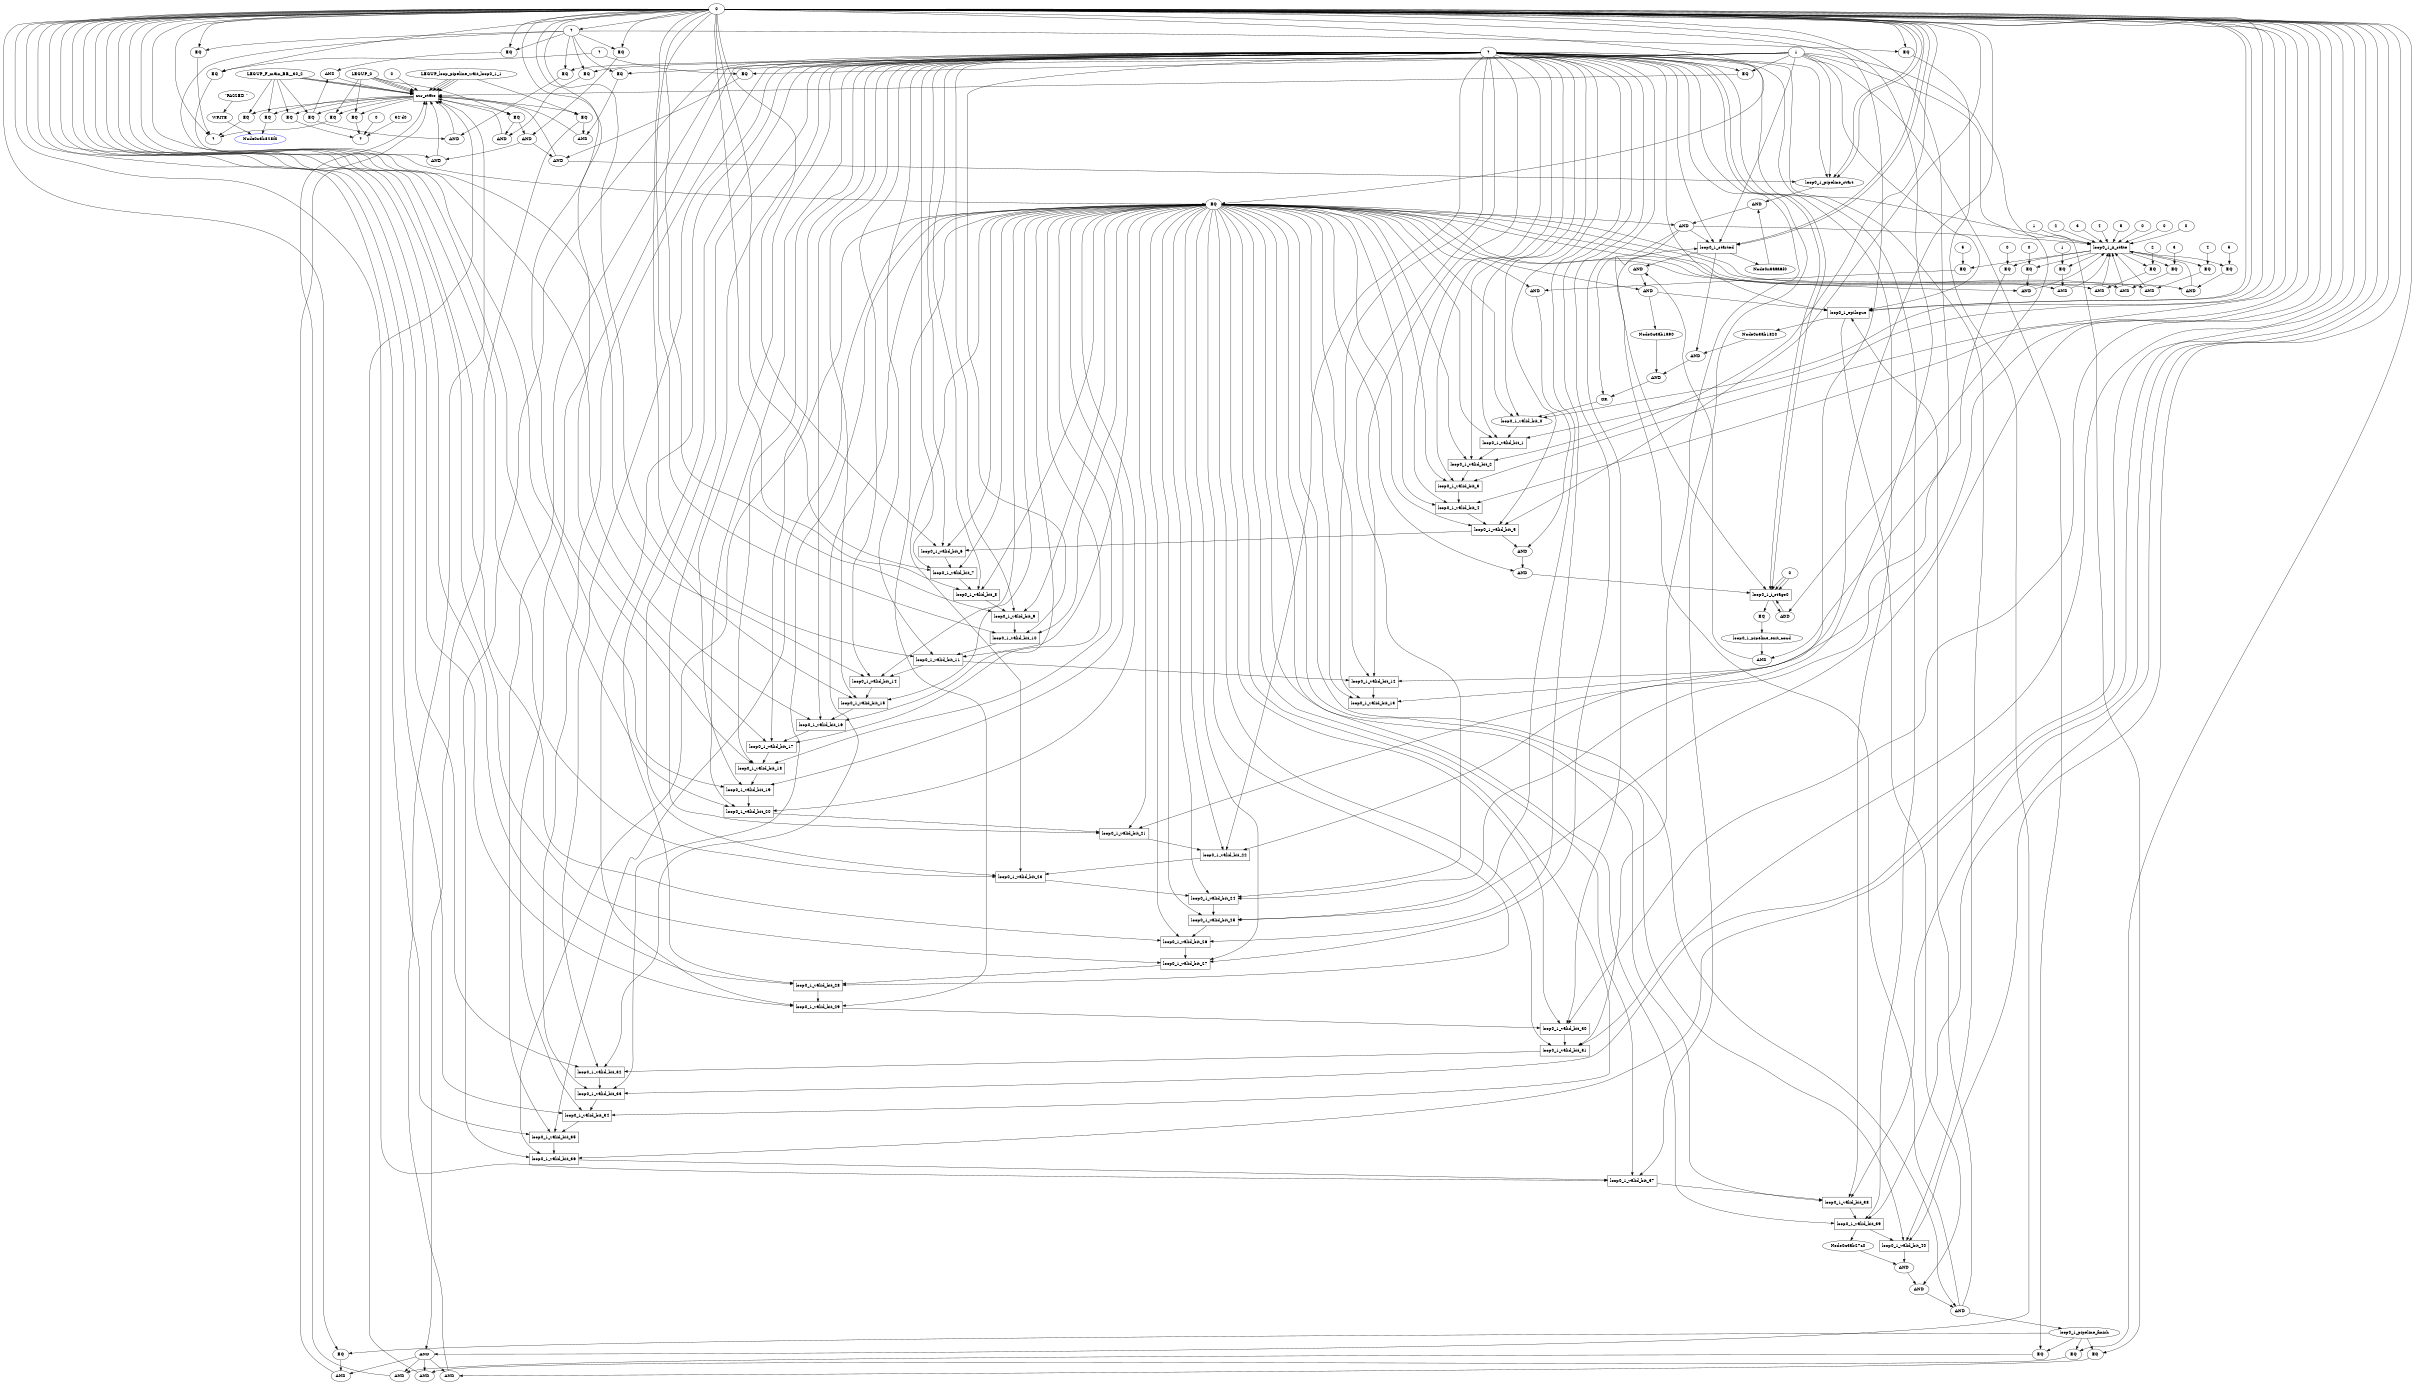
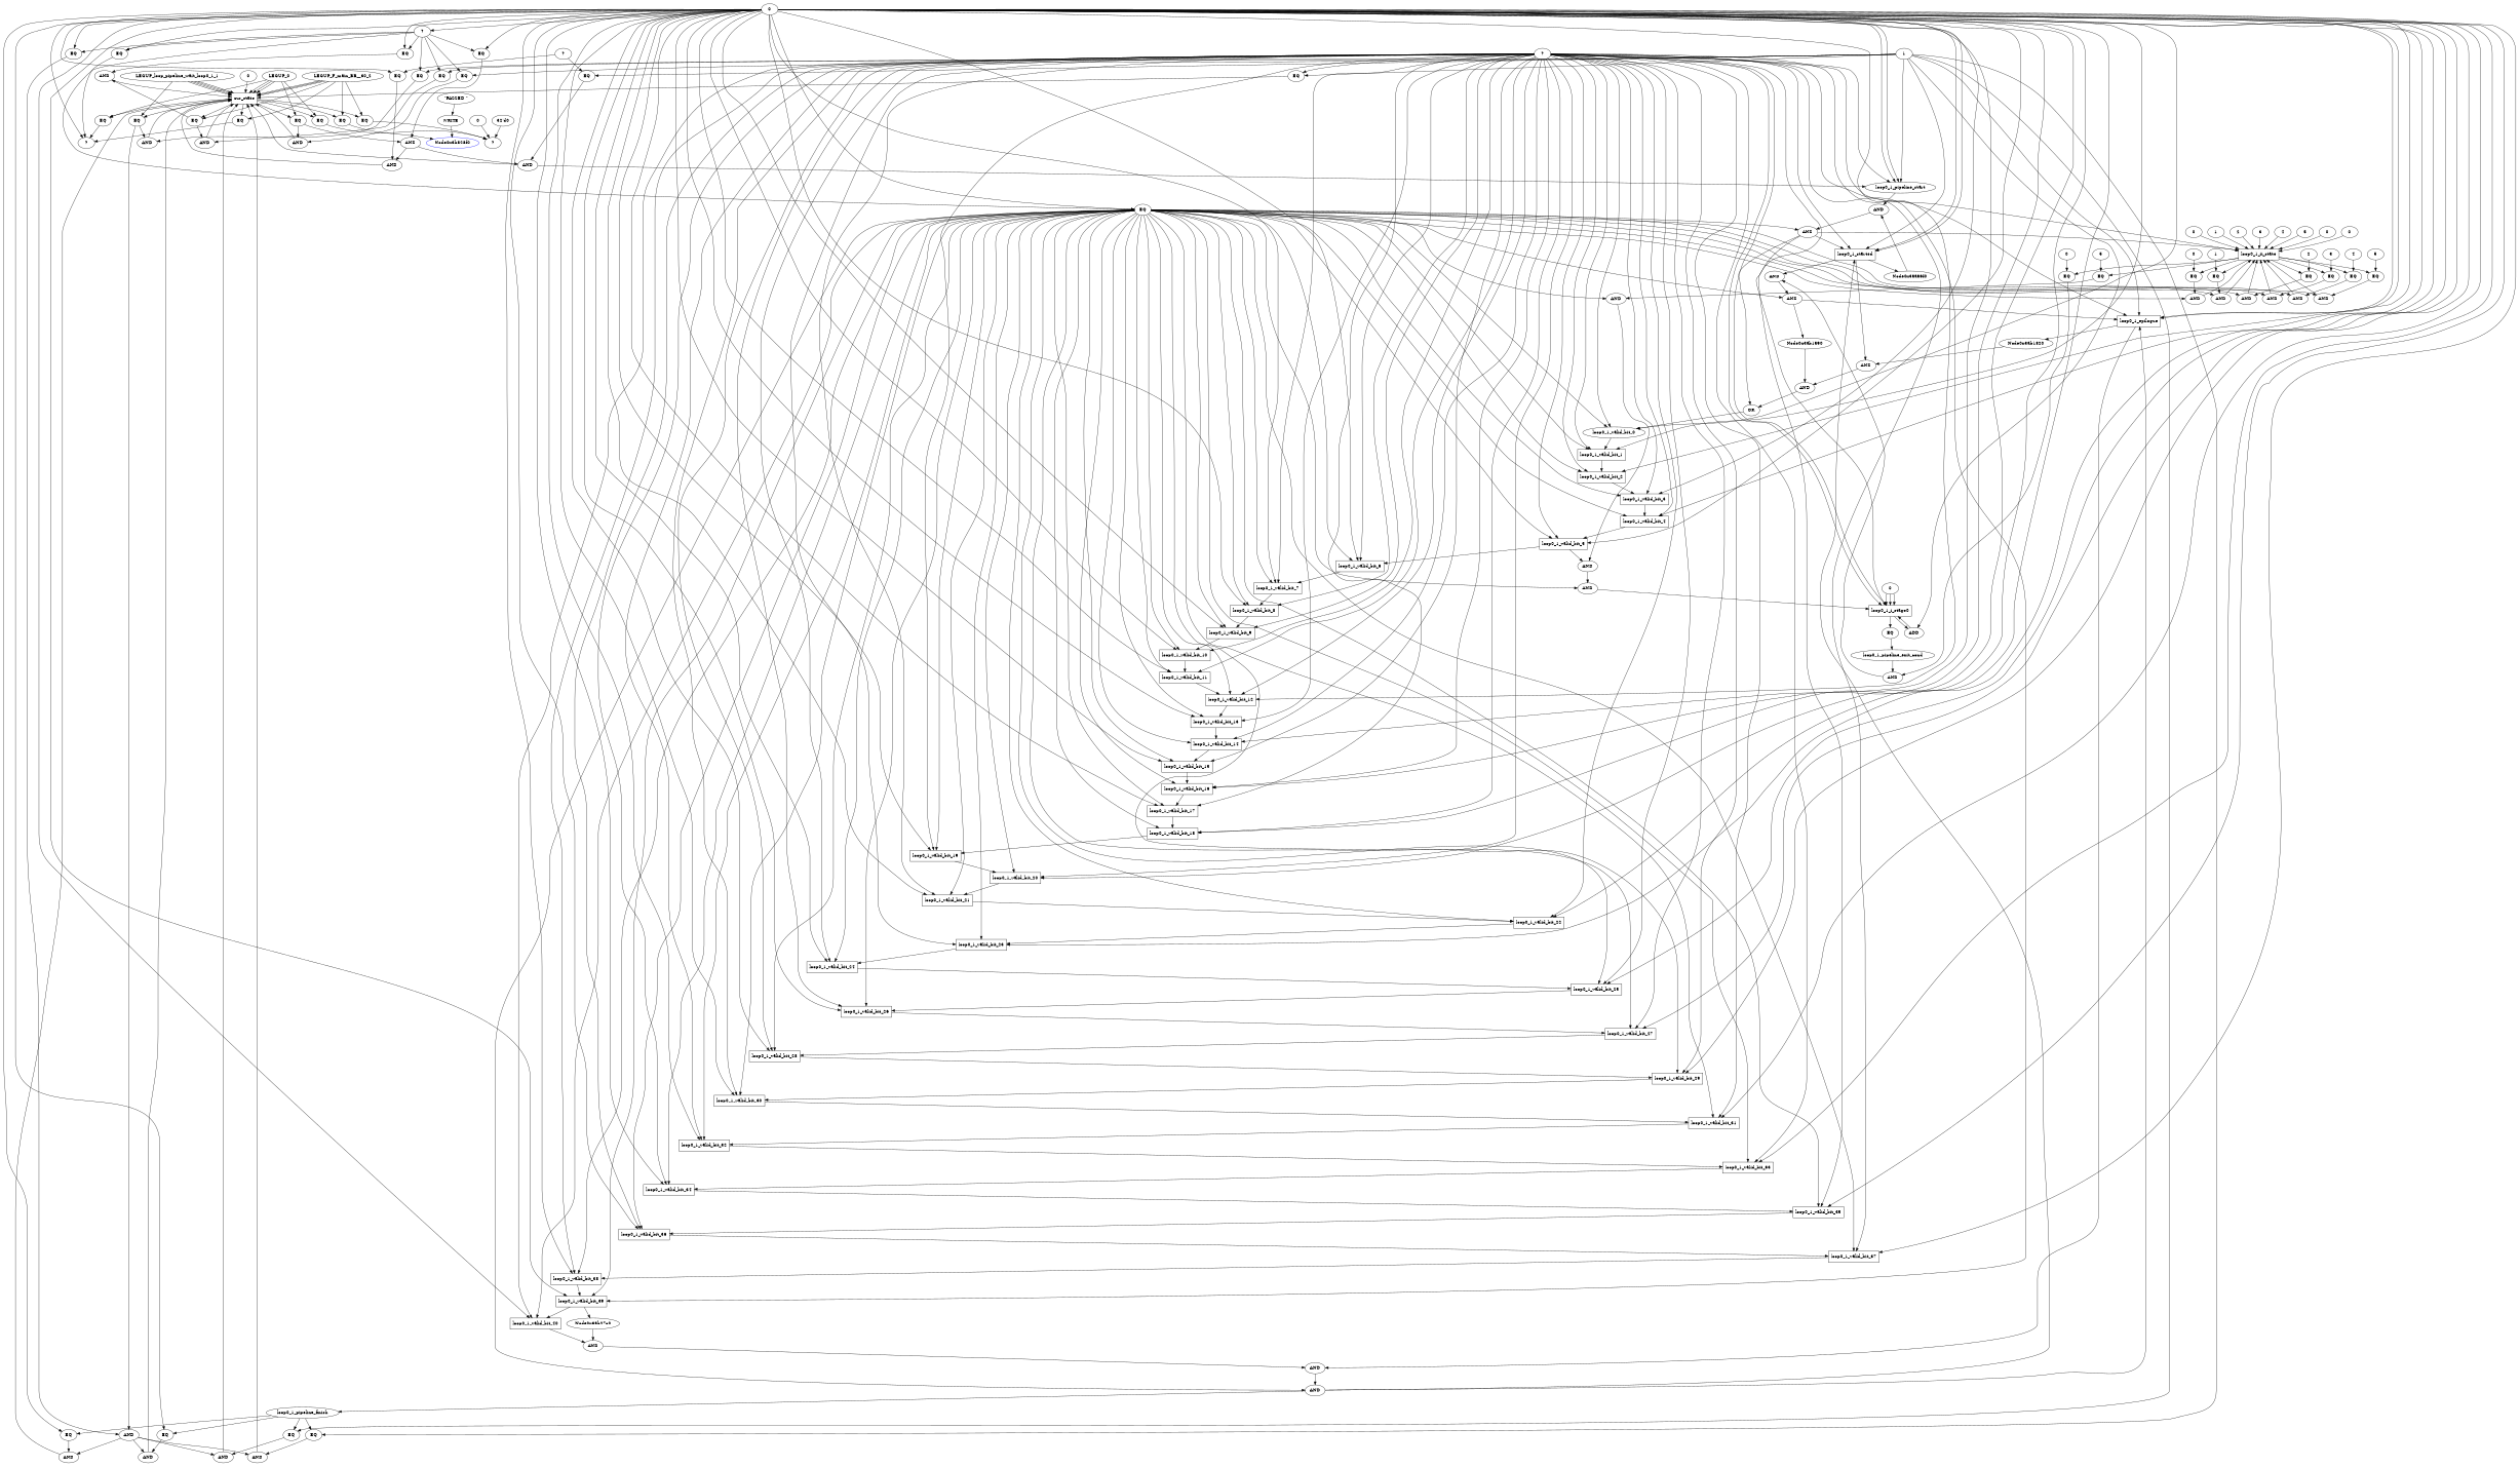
  digraph {
    n1 [label="?"]
    n2 [label=0]
    n3 [label=EQ]
    n4 [label="?"]
    n5 [label=EQ]
    n6 [label=EQ]
    n7 [label=EQ]
    n8 [label=EQ]
    n9 [label=EQ]
    n10 [label=EQ]
    n11 [label=EQ]
    n12 [label=loop0_1_epilogue shape=box]
    n13 [label=loop0_1_valid_bit_40 shape=box]
    n14 [label=loop0_1_valid_bit_39 shape=box]
    n15 [label=loop0_1_started shape=box]
    n16 [label=loop0_1_valid_bit_38 shape=box]
    n17 [label=loop0_1_valid_bit_37 shape=box]
    n18 [label=loop0_1_valid_bit_36 shape=box]
    n19 [label=loop0_1_pipeline_start]
    n20 [label=loop0_1_valid_bit_35 shape=box]
    n21 [label=loop0_1_valid_bit_34 shape=box]
    n22 [label=loop0_1_valid_bit_33 shape=box]
    n23 [label=loop0_1_valid_bit_5 shape=box]
    n24 [label=loop0_1_valid_bit_32 shape=box]
    n25 [label=loop0_1_valid_bit_4 shape=box]
    n26 [label=loop0_1_valid_bit_31 shape=box]
    n27 [label=loop0_1_valid_bit_3 shape=box]
    n28 [label=loop0_1_valid_bit_30 shape=box]
    n29 [label=loop0_1_valid_bit_2 shape=box]
    n30 [label=loop0_1_valid_bit_29 shape=box]
    n31 [label=loop0_1_valid_bit_1 shape=box]
    n32 [label=loop0_1_valid_bit_28 shape=box]
    n33 [label=loop0_1_valid_bit_0 shape=ellipse]
    n34 [label=loop0_1_valid_bit_27 shape=box]
    n35 [label=loop0_1_valid_bit_26 shape=box]
    n36 [label=loop0_1_valid_bit_25 shape=box]
    n37 [label=loop0_1_valid_bit_24 shape=box]
    n38 [label=loop0_1_valid_bit_23 shape=box]
    n39 [label=loop0_1_valid_bit_22 shape=box]
    n40 [label=loop0_1_valid_bit_21 shape=box]
    n41 [label=loop0_1_valid_bit_20 shape=box]
    n42 [label=loop0_1_valid_bit_19 shape=box]
    n43 [label=loop0_1_valid_bit_18 shape=box]
    n44 [label=loop0_1_valid_bit_17 shape=box]
    n45 [label=loop0_1_valid_bit_16 shape=box]
    n46 [label=loop0_1_valid_bit_15 shape=box]
    n47 [label=loop0_1_valid_bit_14 shape=box]
    n48 [label=loop0_1_valid_bit_13 shape=box]
    n49 [label=loop0_1_valid_bit_12 shape=box]
    n50 [label=loop0_1_valid_bit_11 shape=box]
    n51 [label=loop0_1_valid_bit_10 shape=box]
    n52 [label=loop0_1_valid_bit_9 shape=box]
    n53 [label=loop0_1_valid_bit_8 shape=box]
    n54 [label=loop0_1_valid_bit_7 shape=box]
    n55 [label=loop0_1_valid_bit_6 shape=box]
    n56 [label=EQ]
    n57 [label=EQ]
    n58 [label=EQ]
    n59 [label=AND]
    n60 [label=AND]
    n61 [label=AND]
    n62 [label=AND]
    n63 [label=AND]
    n64 [label=AND]
    n65 [label=AND]
    n66 [label=AND]
    n67 [label=AND]
    n68 [label=AND]
    n69 [label=AND]
    n70 [label=AND]
    n71 [label=AND]
    n72 [label=AND]
    n73 [label=AND]
    n74 [label=AND]
    n75 [label=AND]
    n76 [label=AND]
    Node0x3ab1820
    n78 [label=AND]
    Node0x3ab27c0
    n80 [label=AND]
    Node0x3aaa6f0
    n82 [label=AND]
    n83 [label=AND]
    n84 [label=AND]
    n85 [label=EQ]
    n86 [label=EQ]
    n87 [label="?"]
    n88 [label=0]
    n89 [label="32'd0"]
    n90 [label=EQ]
    n91 [label=EQ]
    Node0x3b828f0 [color=blue]
    n93 [label=WRITE]
    n94 [label=EQ]
    n95 [label=AND]
    n96 [label=AND]
    n97 [label=AND]
    n98 [label=cur_state shape=box]
    n99 [label=EQ]
    n100 [label=EQ]
    n101 [label=EQ]
    n102 [label=LEGUP_0]
    n103 [label=LEGUP_F_main_BB__30_2]
    n104 [label="\"PASSED \""]
    n105 [label=LEGUP_loop_pipeline_wait_loop0_1_1]
    n106 [label=0]
    n107 [label=AND]
    n108 [label=AND]
    n109 [label=AND]
    n110 [label=EQ]
    n111 [label=EQ]
    n112 [label=EQ]
    n113 [label=EQ]
    n114 [label="?"]
    n115 [label=loop0_1_ii_state shape=box]
    n116 [label=loop0_1_i_stage0 shape=box]
    n117 [label=EQ]
    n118 [label=EQ]
    n119 [label=EQ]
    n120 [label=EQ]
    n121 [label=EQ]
    n122 [label=EQ]
    n123 [label=EQ]
    n124 [label=EQ]
    n125 [label=ADD]
    n126 [label=EQ]
    n127 [label=1]
    n128 [label="?"]
    n129 [label=loop0_1_pipeline_finish]
    Node0x3ab1a90
    n131 [label=OR]
    n132 [label=AND]
    n133 [label=AND]
    n134 [label=loop0_1_pipeline_exit_cond]
    n135 [label=0]
    n136 [label=0]
    n137 [label=0]
    n138 [label=1]
    n139 [label=2]
    n140 [label=3]
    n141 [label=4]
    n142 [label=5]
    n143 [label=0]
    n144 [label=0]
    n145 [label=0]
    n146 [label=1]
    n147 [label=2]
    n148 [label=3]
    n149 [label=4]
    n150 [label=5]
    n151 [label=5]
    n2 -> n1
    n2 -> n3
    n2 -> n4
    n2 -> n5
    n2 -> n6
    n2 -> n7
    n2 -> n8
    n2 -> n9
    n2 -> n10
    n2 -> n11
    n2 -> n12
    n2 -> n12
    n2 -> n13
    n2 -> n14
    n2 -> n15
    n2 -> n15
    n2 -> n16
    n2 -> n17
    n2 -> n18
    n2 -> n19
    n2 -> n19
    n2 -> n20
    n2 -> n21
    n2 -> n22
    n2 -> n23
    n2 -> n24
    n2 -> n25
    n2 -> n26
    n2 -> n27
    n2 -> n28
    n2 -> n29
    n2 -> n30
    n2 -> n31
    n2 -> n32
    n2 -> n33
    n2 -> n34
    n2 -> n35
    n2 -> n36
    n2 -> n37
    n2 -> n38
    n2 -> n39
    n2 -> n40
    n2 -> n41
    n2 -> n42
    n2 -> n43
    n2 -> n44
    n2 -> n45
    n2 -> n46
    n2 -> n47
    n2 -> n48
    n2 -> n49
    n2 -> n50
    n2 -> n51
    n2 -> n52
    n2 -> n53
    n2 -> n54
    n2 -> n55
    n3 -> n1
    n4 -> n3
    n4 -> n8
    n4 -> n9
    n4 -> n10
    n4 -> n11
    n4 -> n56
    n4 -> n57
    n4 -> n58
    n5 -> n59
    n6 -> n60
    n7 -> n61
    n8 -> n62
    n9 -> n63
    n10 -> n64
    n11 -> n13
    n11 -> n14
    n11 -> n16
    n11 -> n17
    n11 -> n18
    n11 -> n20
    n11 -> n21
    n11 -> n22
    n11 -> n23
    n11 -> n24
    n11 -> n25
    n11 -> n26
    n11 -> n27
    n11 -> n28
    n11 -> n29
    n11 -> n30
    n11 -> n31
    n11 -> n32
    n11 -> n33
    n11 -> n34
    n11 -> n35
    n11 -> n36
    n11 -> n37
    n11 -> n38
    n11 -> n39
    n11 -> n40
    n11 -> n41
    n11 -> n42
    n11 -> n43
    n11 -> n44
    n11 -> n45
    n11 -> n46
    n11 -> n47
    n11 -> n48
    n11 -> n49
    n11 -> n50
    n11 -> n51
    n11 -> n52
    n11 -> n53
    n11 -> n54
    n11 -> n55
    n11 -> n65
    n11 -> n66
    n11 -> n67
    n11 -> n68
    n11 -> n69
    n11 -> n70
    n11 -> n71
    n11 -> n72
    n11 -> n73
    n11 -> n74
    n11 -> n75
    n12 -> n76
    n12 -> Node0x3ab1820
    n13 -> n78
    n14 -> n13
    n14 -> Node0x3ab27c0
    n15 -> n80
    n15 -> Node0x3aaa6f0
    n15 -> n82
    n16 -> n14
    n17 -> n16
    n18 -> n17
    n19 -> n83
    n20 -> n18
    n21 -> n20
    n22 -> n21
    n23 -> n55
    n23 -> n84
    n24 -> n22
    n25 -> n23
    n26 -> n24
    n27 -> n25
    n28 -> n26
    n29 -> n27
    n30 -> n28
    n31 -> n29
    n32 -> n30
    n33 -> n31
    n34 -> n32
    n35 -> n34
    n36 -> n35
    n37 -> n36
    n38 -> n37
    n39 -> n38
    n40 -> n39
    n41 -> n40
    n42 -> n41
    n43 -> n42
    n44 -> n43
    n45 -> n44
    n46 -> n45
    n47 -> n46
-   n50 -> n47
+   n48 -> n47
    n49 -> n48
    n50 -> n49
    n51 -> n50
    n52 -> n51
    n53 -> n52
    n54 -> n53
    n55 -> n54
    n56 -> n95
    n57 -> n96
    n58 -> n97
    n59 -> n98
    n60 -> n98
    n61 -> n98
    n62 -> n98
    n63 -> n59
    n63 -> n107
    n64 -> n60
    n64 -> n61
    n64 -> n108
    n64 -> n109
    n65 -> n12
    n65 -> n15
    n65 -> n129
    n66 -> n12
    n66 -> Node0x3ab1a90
    n67 -> n15
    n67 -> n115
    n67 -> n116
    n67 -> n131
    n68 -> n115
    n69 -> n115
    n70 -> n115
    n71 -> n115
    n72 -> n115
    n73 -> n115
    n74 -> n116
    n75 -> n84
    n76 -> n65
    Node0x3ab1820 -> n82
    n78 -> n76
    Node0x3ab27c0 -> n78
    n80 -> n66
    Node0x3aaa6f0 -> n83
    n82 -> n132
    n83 -> n67
    n84 -> n74
    n85 -> n1
    n86 -> n1
    n88 -> n87
    n89 -> n87
    n90 -> n87
    n91 -> n87
    n93 -> Node0x3b828f0
    n94 -> Node0x3b828f0
    n95 -> n98
    n96 -> n98
    n97 -> n98
    n98 -> n85
    n98 -> n86
    n98 -> n90
    n98 -> n91
    n98 -> n94
    n98 -> n99
    n98 -> n100
    n98 -> n101
    n99 -> n63
    n99 -> n95
    n100 -> n64
    n100 -> n96
    n101 -> n62
    n101 -> n97
    n102 -> n85
    n102 -> n90
    n102 -> n98
    n102 -> n98
    n102 -> n98
    n102 -> n99
    n103 -> n86
    n103 -> n91
    n103 -> n94
    n103 -> n98
    n103 -> n98
    n103 -> n98
    n103 -> n101
    n104 -> n93
    n105 -> n98
    n105 -> n98
    n105 -> n98
    n105 -> n98
    n105 -> n100
    n106 -> n98
    n107 -> n19
    n107 -> n98
    n108 -> n98
    n109 -> n98
    n110 -> n98
    n111 -> n107
    n112 -> n108
    n113 -> n109
    n114 -> n12
    n114 -> n13
    n114 -> n14
    n114 -> n15
    n114 -> n16
    n114 -> n17
    n114 -> n18
    n114 -> n19
    n114 -> n20
    n114 -> n21
    n114 -> n22
    n114 -> n23
    n114 -> n24
    n114 -> n25
    n114 -> n26
    n114 -> n27
    n114 -> n28
    n114 -> n29
    n114 -> n30
    n114 -> n31
    n114 -> n32
    n114 -> n33
    n114 -> n34
    n114 -> n35
    n114 -> n36
    n114 -> n37
    n114 -> n38
    n114 -> n39
    n114 -> n40
    n114 -> n41
    n114 -> n42
    n114 -> n43
    n114 -> n44
    n114 -> n45
    n114 -> n46
    n114 -> n47
    n114 -> n48
    n114 -> n49
    n114 -> n50
    n114 -> n51
    n114 -> n52
    n114 -> n53
    n114 -> n54
    n114 -> n55
    n114 -> n110
    n114 -> n115
    n114 -> n116
    n114 -> n116
    n115 -> n117
    n115 -> n118
    n115 -> n119
    n115 -> n120
    n115 -> n121
    n115 -> n122
    n115 -> n123
    n115 -> n124
    n116 -> n125
    n116 -> n126
    n117 -> n133
    n118 -> n68
    n119 -> n69
    n120 -> n70
    n121 -> n71
    n122 -> n72
    n123 -> n73
    n124 -> n75
    n125 -> n116
    n126 -> n134
    n127 -> n12
    n127 -> n15
    n127 -> n19
    n127 -> n56
    n127 -> n57
    n127 -> n58
    n127 -> n110
    n127 -> n111
    n127 -> n112
    n127 -> n113
    n127 -> n125
    n128 -> n5
    n128 -> n111
    n129 -> n6
    n129 -> n7
    n129 -> n112
    n129 -> n113
    Node0x3ab1a90 -> n132
    n131 -> n33
    n132 -> n131
    n133 -> n80
    n134 -> n133
    n135 -> n117
    n136 -> n115
    n137 -> n115
    n138 -> n115
    n139 -> n115
    n140 -> n115
    n141 -> n115
    n142 -> n115
    n143 -> n115
    n144 -> n116
    n144 -> n116
    n144 -> n116
    n145 -> n118
    n146 -> n119
    n147 -> n120
    n148 -> n121
    n149 -> n122
    n150 -> n123
    n151 -> n124
  }
